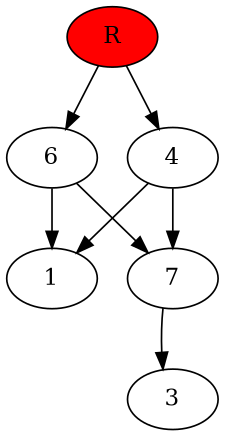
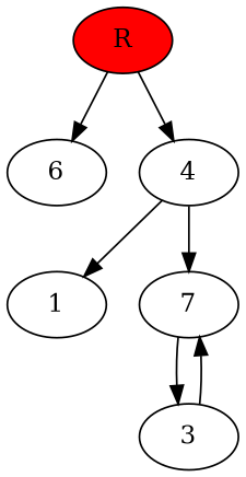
  digraph {
    6
    1
    3
    7
    4
    R [fillcolor="#ff0000" style=filled]
-   6 -> 1
-   6 -> 7
+   3 -> 7
    7 -> 3
    4 -> 1
    4 -> 7
    R -> 6
    R -> 4
  }
